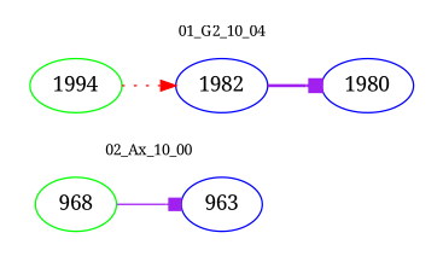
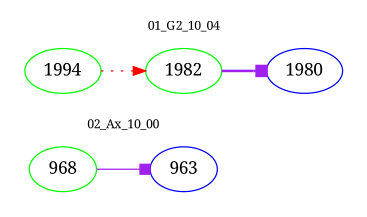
  digraph {
    fontname="Noto Serif"
    rankdir=LR
    node [color=blue fontname="Noto Serif"]
    edge [arrowhead=box color=purple fontname="Noto Serif"]
    n1 [color=green label=968]
    n2 [label=963]
    n3 [color=green label=1994]
-   n4 [label=1982]
+   n4 [color=green label=1982]
    n5 [label=1980]
    subgraph cluster_1 {
      color=white
      fontsize=10
      label="02_Ax_10_00"
      n1
      n2
    }
    subgraph cluster_2 {
      color=white
      fontsize=10
      label="01_G2_10_04"
      n3
      n4
      n5
    }
    n1 -> n2 [style=solid]
    n3 -> n4 [arrowhead=normal color=red style=dotted]
    n4 -> n5 [style=bold]
  }
